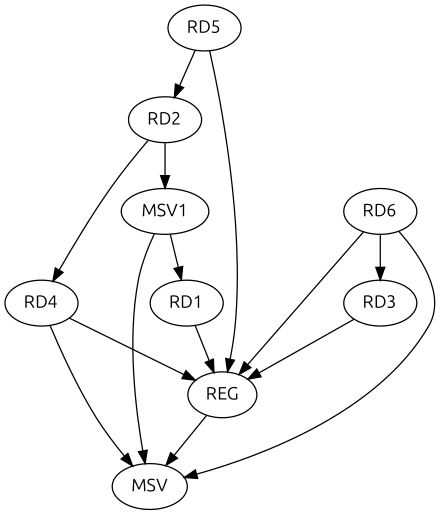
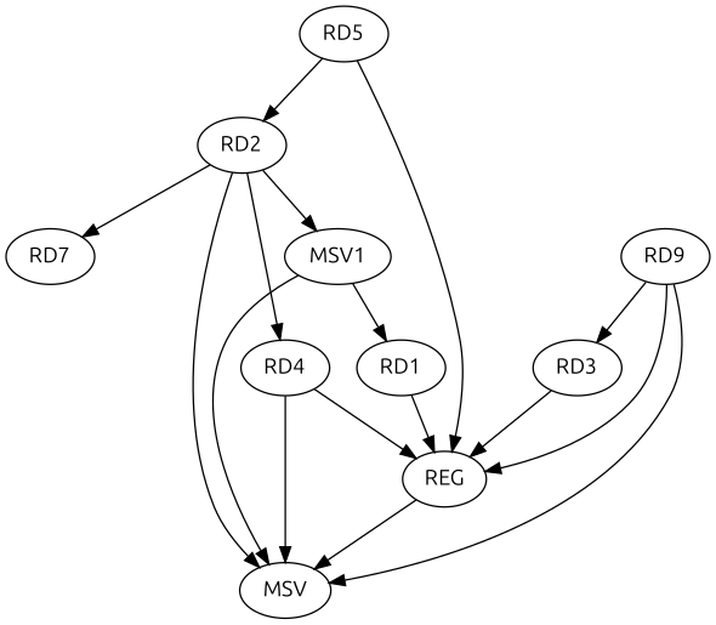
  strict digraph {
    fontname=Ubuntu
    node [fontname=Ubuntu]
    edge [fontname=Ubuntu]
    n1 [label=RD1]
    n2 [label=REG]
    n3 [label=MSV]
    n4 [label=RD2]
+   n5 [label=RD7]
    n6 [label=MSV1]
    n7 [label=RD4]
    n8 [label=RD3]
-   n9 [label=RD6]
+   n9 [label=RD9]
    n10 [label=RD5]
    n1 -> n2
    n2 -> n3
+   n4 -> n3
+   n4 -> n5
    n4 -> n6
    n4 -> n7
    n6 -> n1
    n6 -> n3
    n7 -> n2
    n7 -> n3
    n8 -> n2
    n9 -> n2
    n9 -> n3
    n9 -> n8
    n10 -> n2
    n10 -> n4
  }
